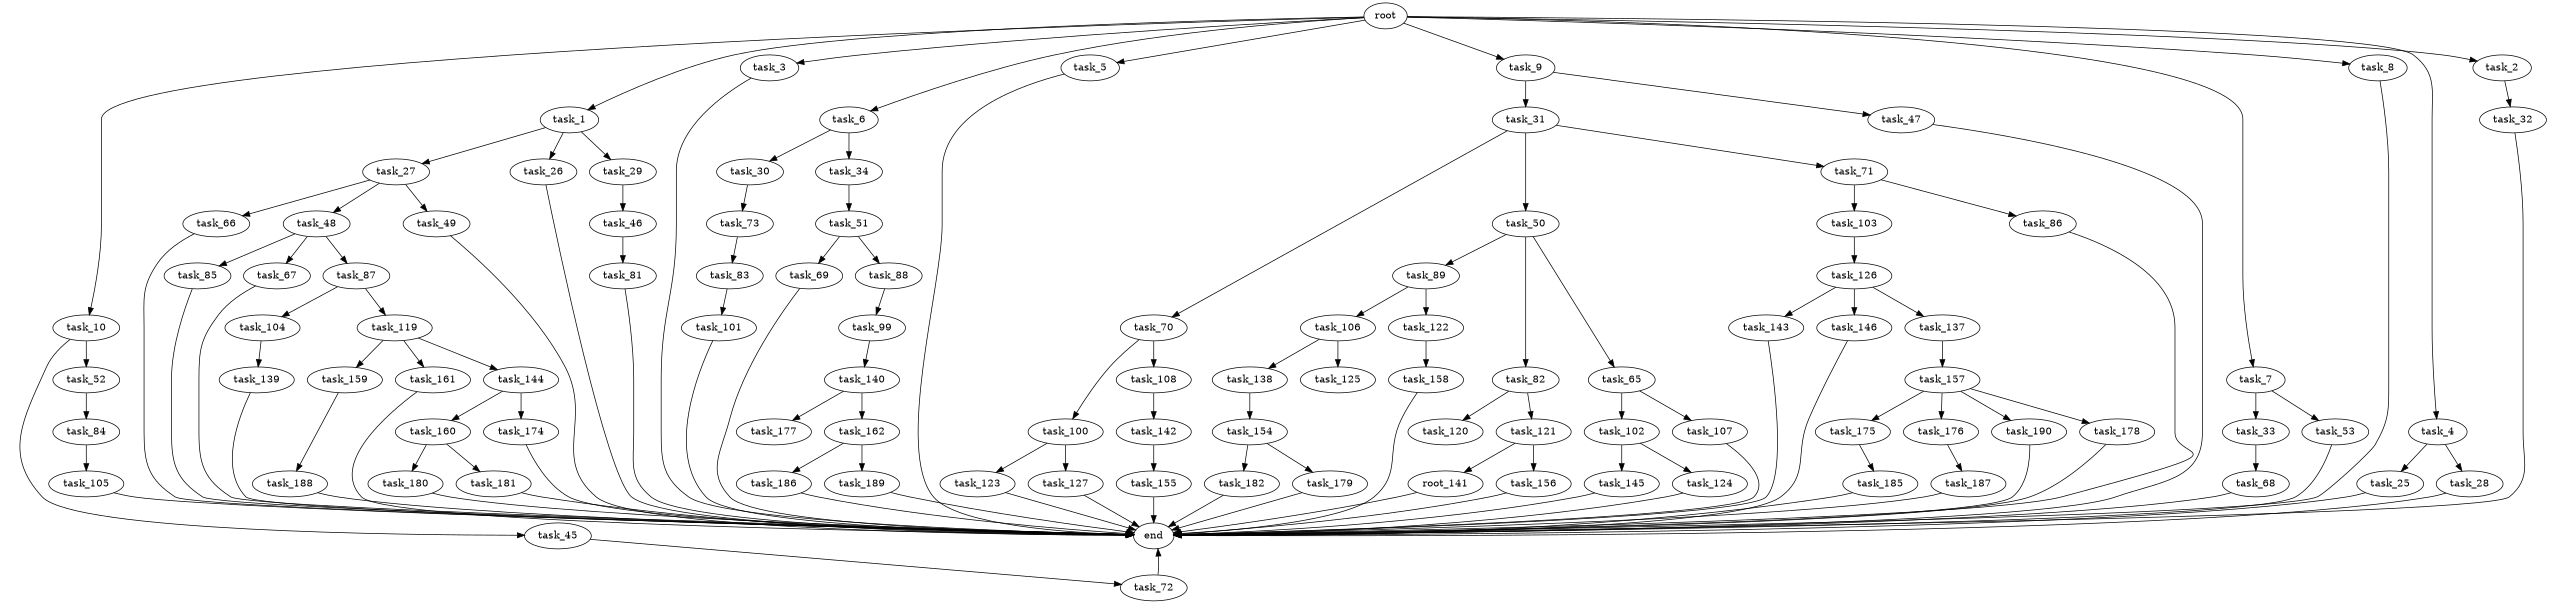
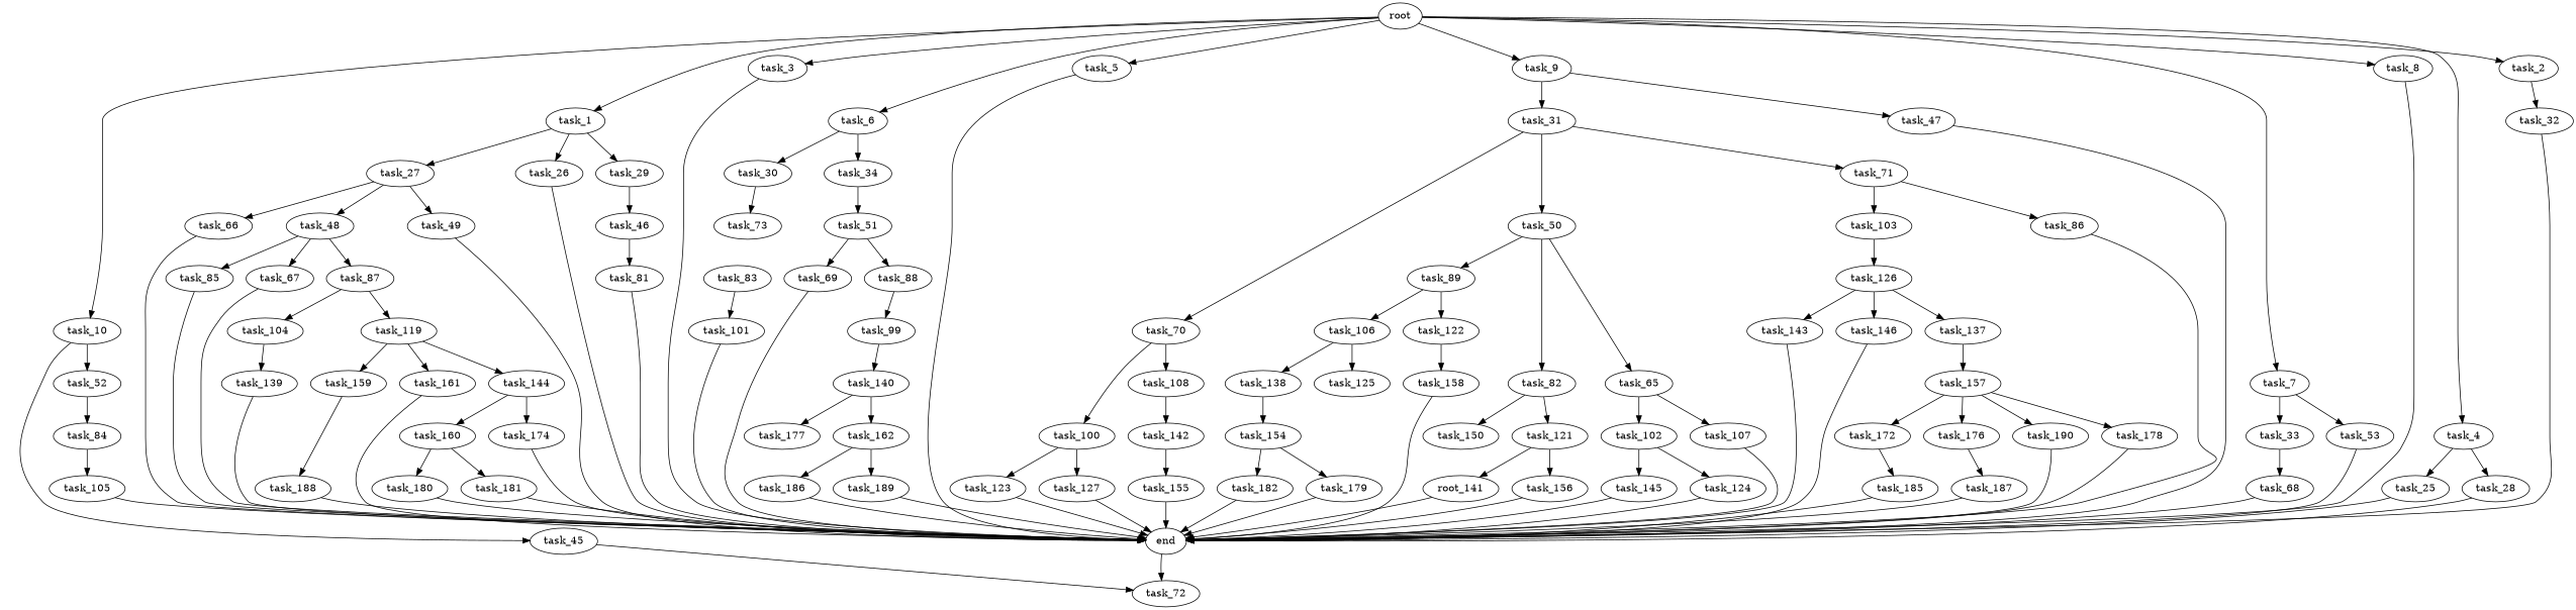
  digraph {
    task_100
    task_123
    task_127
    end
    task_31
    task_70
    task_50
    task_71
    task_108
    task_89
    task_82
    task_65
    task_103
    task_86
    task_33
    task_68
    task_47
    task_187
    task_157
-   task_175
+   task_175 [label=task_172]
    task_176
    task_190
    task_178
    task_185
    task_106
    task_138
    task_125
    task_154
    task_101
    task_102
    task_145
    task_124
    task_122
    task_158
    task_32
    task_159
    task_188
    task_30
    task_73
    task_83
    task_10
    task_45
    task_52
    task_72
    task_84
    task_143
    task_27
    task_66
    task_48
    task_49
    task_85
    task_67
    task_87
    task_105
    task_104
    task_139
    task_182
    task_179
    task_142
    task_53
    task_1
    task_26
    task_29
    task_46
    task_3
    task_6
    task_34
    task_51
    task_161
    task_119
    task_144
    task_160
    task_174
    task_180
    task_181
    task_5
    n77 [label=root_141]
    task_25
    task_69
    task_88
    task_99
    task_146
    task_9
    task_81
-   task_120
+   task_120 [label=task_150]
    task_121
    task_156
    task_107
    task_155
    task_126
    task_137
    task_186
    task_189
    task_140
    task_7
    task_177
    task_162
    task_28
    root
    task_8
    task_4
    task_2
    task_100 -> task_123
    task_100 -> task_127
    task_123 -> end
    task_127 -> end
    task_31 -> task_70
    task_31 -> task_50
    task_31 -> task_71
    task_70 -> task_100
    task_70 -> task_108
    task_50 -> task_89
    task_50 -> task_82
    task_50 -> task_65
    task_71 -> task_103
    task_71 -> task_86
    task_108 -> task_142
    task_89 -> task_106
    task_89 -> task_122
    task_82 -> task_120
    task_82 -> task_121
    task_65 -> task_102
    task_65 -> task_107
    task_103 -> task_126
    task_86 -> end
    task_33 -> task_68
    task_68 -> end
    task_47 -> end
    task_187 -> end
    task_157 -> task_175
    task_157 -> task_176
    task_157 -> task_190
    task_157 -> task_178
    task_175 -> task_185
    task_176 -> task_187
    task_190 -> end
    task_178 -> end
    task_185 -> end
    task_106 -> task_138
    task_106 -> task_125
    task_138 -> task_154
    task_154 -> task_182
    task_154 -> task_179
    task_101 -> end
    task_102 -> task_145
    task_102 -> task_124
    task_145 -> end
    task_124 -> end
    task_122 -> task_158
    task_158 -> end
    task_32 -> end
    task_159 -> task_188
    task_188 -> end
    task_30 -> task_73
-   task_73 -> task_83
    task_83 -> task_101
    task_10 -> task_45
    task_10 -> task_52
    task_45 -> task_72
    task_52 -> task_84
-   task_72 -> end
+   end -> task_72
    task_84 -> task_105
    task_143 -> end
    task_27 -> task_66
    task_27 -> task_48
    task_27 -> task_49
    task_66 -> end
    task_48 -> task_85
    task_48 -> task_67
    task_48 -> task_87
    task_49 -> end
    task_85 -> end
    task_67 -> end
    task_87 -> task_104
    task_87 -> task_119
    task_105 -> end
    task_104 -> task_139
    task_139 -> end
    task_182 -> end
    task_179 -> end
    task_142 -> task_155
    task_53 -> end
    task_1 -> task_27
    task_1 -> task_26
    task_1 -> task_29
    task_26 -> end
    task_29 -> task_46
    task_46 -> task_81
    task_3 -> end
    task_6 -> task_30
    task_6 -> task_34
    task_34 -> task_51
    task_51 -> task_69
    task_51 -> task_88
    task_161 -> end
    task_119 -> task_159
    task_119 -> task_161
    task_119 -> task_144
    task_144 -> task_160
    task_144 -> task_174
    task_160 -> task_180
    task_160 -> task_181
    task_174 -> end
    task_180 -> end
    task_181 -> end
    task_5 -> end
    n77 -> end
    task_25 -> end
    task_69 -> end
    task_88 -> task_99
    task_99 -> task_140
    task_146 -> end
    task_9 -> task_31
    task_9 -> task_47
    task_81 -> end
    task_121 -> n77
    task_121 -> task_156
    task_156 -> end
    task_107 -> end
    task_155 -> end
    task_126 -> task_143
    task_126 -> task_146
    task_126 -> task_137
    task_137 -> task_157
    task_186 -> end
    task_189 -> end
    task_140 -> task_177
    task_140 -> task_162
    task_7 -> task_33
    task_7 -> task_53
    task_162 -> task_186
    task_162 -> task_189
    task_28 -> end
    root -> task_10
    root -> task_1
    root -> task_3
    root -> task_6
    root -> task_5
    root -> task_9
    root -> task_7
    root -> task_8
    root -> task_4
    root -> task_2
    task_8 -> end
    task_4 -> task_25
    task_4 -> task_28
    task_2 -> task_32
  }
